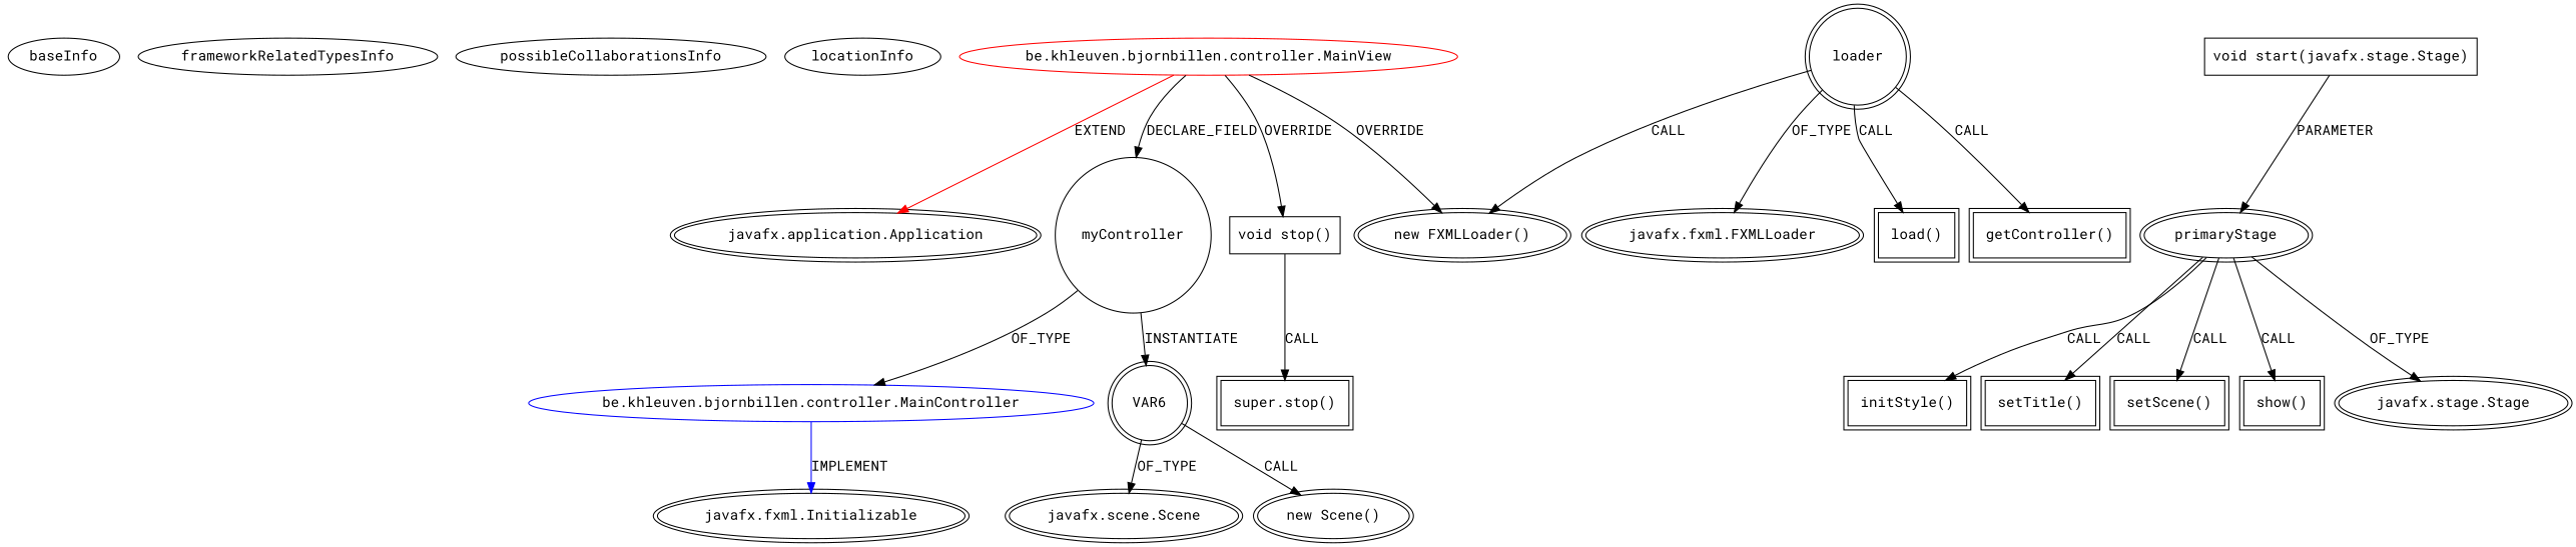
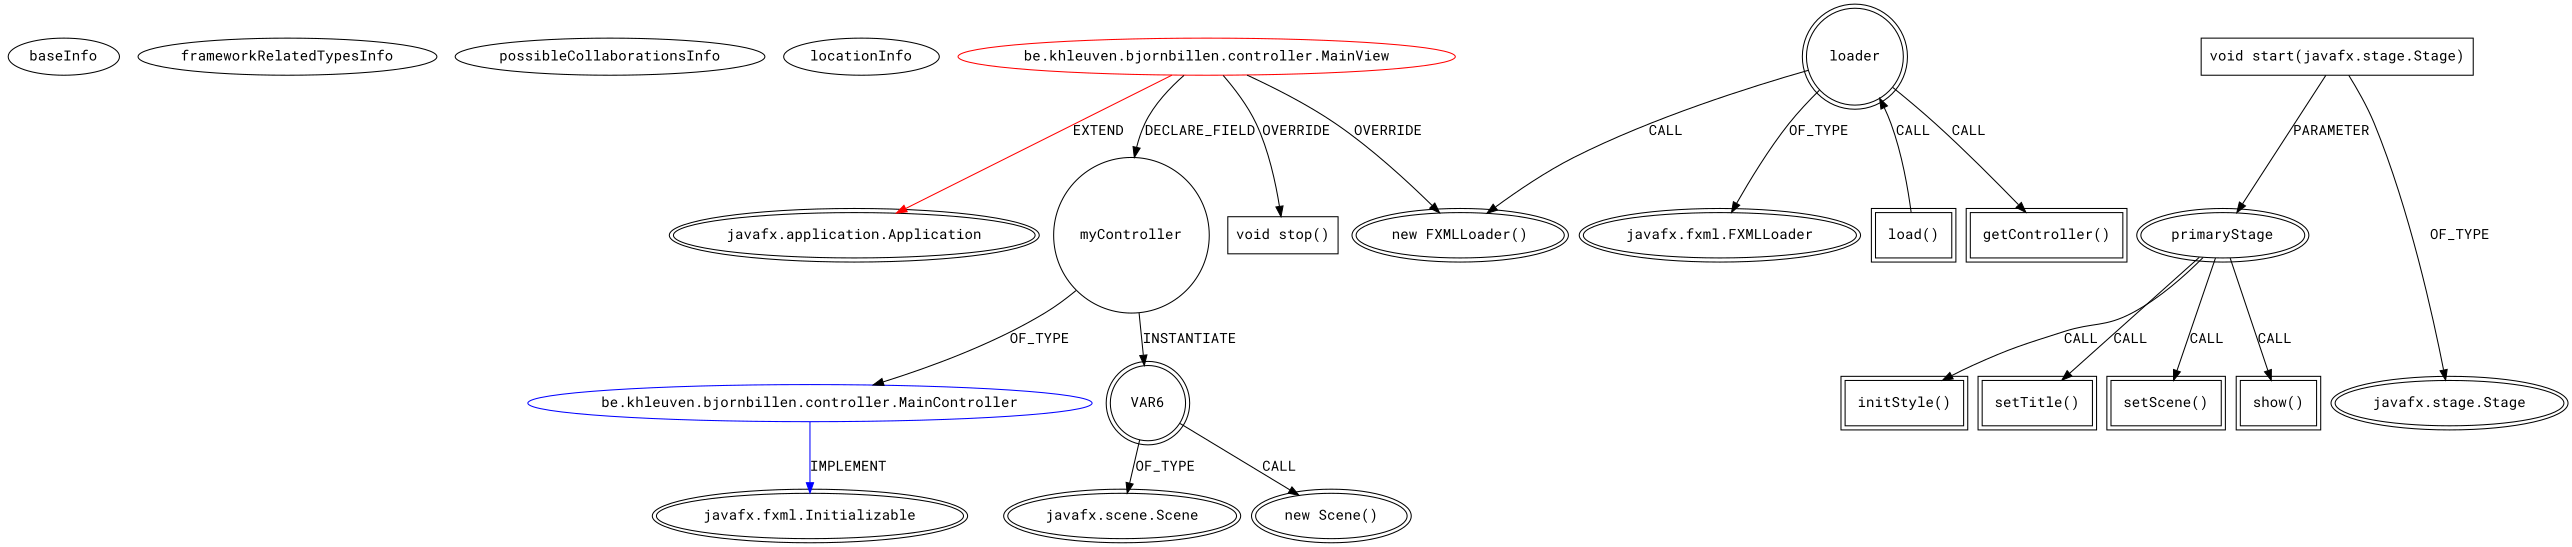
  digraph {
    fontname="Roboto Mono"
    node [fontname="Roboto Mono" isFrameworkType=true vertexType=INSIDE_CALL peripheries=2]
    edge [fontname="Roboto Mono"]
    baseInfo [category=extension_graph graphId=2177 isAnonymous=false possibleRelation=true isFrameworkType="" vertexType="" peripheries=""]
    frameworkRelatedTypesInfo [0="javafx.application.Application" isFrameworkType="" vertexType="" peripheries=""]
    possibleCollaborationsInfo [0="2177~FIELD_DECLARATION-~javafx.application.Application ~javafx.fxml.Initializable ~false~false" isFrameworkType="" vertexType="" peripheries=""]
    locationInfo [contextSignature=MainView filePath="/bjornbil-reservatie/reservatie-master/ReservatieKommaFinal/src/be/khleuven/bjornbillen/controller/MainView.java" graphId=2177 projectName="bjornbil-reservatie" isFrameworkType="" vertexType="" peripheries=""]
    n5 [color=red isFrameworkType=false label="be.khleuven.bjornbillen.controller.MainView" vertexType=ROOT_CLIENT_CLASS_DECLARATION peripheries=""]
    n6 [label="javafx.application.Application" vertexType=FRAMEWORK_CLASS_TYPE]
    n7 [isFrameworkType=false label=myController shape=circle vertexType=FIELD_DECLARATION peripheries=""]
    n8 [isFrameworkType=false label="void stop()" shape=box vertexType=OVERRIDING_METHOD_DECLARATION peripheries=""]
    n9 [label="new FXMLLoader()" vertexType=CONSTRUCTOR_CALL]
    n10 [color=blue isFrameworkType=false label="be.khleuven.bjornbillen.controller.MainController" vertexType=REFERENCE_CLIENT_CLASS_DECLARATION peripheries=""]
    n11 [label=VAR6 shape=circle vertexType=VARIABLE_EXPRESION]
    n12 [isFrameworkType=false label="void start(javafx.stage.Stage)" shape=box vertexType=OVERRIDING_METHOD_DECLARATION peripheries=""]
    n13 [label=primaryStage vertexType=PARAMETER_DECLARATION]
-   n14 [label="super.stop()" shape=box vertexType=SUPER_CALL]
    n15 [label="javafx.fxml.Initializable" vertexType=FRAMEWORK_INTERFACE_TYPE]
    n16 [label="javafx.stage.Stage" vertexType=FRAMEWORK_CLASS_TYPE]
    n17 [label="initStyle()" shape=box]
    n18 [label="setTitle()" shape=box]
    n19 [label="setScene()" shape=box]
    n20 [label="show()" shape=box]
    n21 [label=loader shape=circle vertexType=VARIABLE_EXPRESION]
    n22 [label="javafx.fxml.FXMLLoader" vertexType=FRAMEWORK_CLASS_TYPE]
    n23 [label="load()" shape=box]
    n24 [label="getController()" shape=box]
    n25 [label="javafx.scene.Scene" vertexType=FRAMEWORK_CLASS_TYPE]
    n26 [label="new Scene()" vertexType=CONSTRUCTOR_CALL]
    n5 -> n6 [color=red label=EXTEND]
    n5 -> n7 [label=DECLARE_FIELD]
    n5 -> n8 [label=OVERRIDE]
    n5 -> n9 [label=OVERRIDE]
    n7 -> n10 [label=OF_TYPE]
    n7 -> n11 [label=INSTANTIATE]
-   n8 -> n14 [label=CALL]
    n10 -> n15 [color=blue label=IMPLEMENT]
    n11 -> n25 [label=OF_TYPE]
    n11 -> n26 [label=CALL]
    n12 -> n13 [label=PARAMETER]
-   n13 -> n16 [label=OF_TYPE]
+   n12 -> n16 [label=OF_TYPE]
    n13 -> n17 [label=CALL]
    n13 -> n18 [label=CALL]
    n13 -> n19 [label=CALL]
    n13 -> n20 [label=CALL]
    n21 -> n9 [label=CALL]
    n21 -> n22 [label=OF_TYPE]
-   n21 -> n23 [label=CALL]
+   n23 -> n21 [label=CALL]
    n21 -> n24 [label=CALL]
  }
